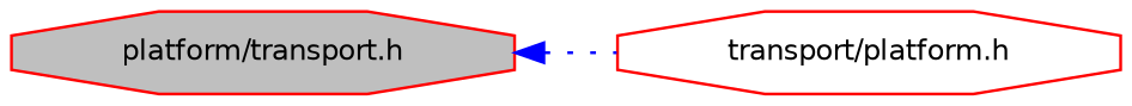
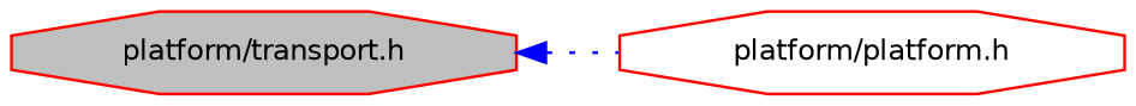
  digraph {
    rankdir=LR
    node [color=red fontname=Helvetica fontsize=10 shape=octagon]
    n1 [fillcolor=grey75 fontcolor=black height=0.2 label="platform/transport.h" style=filled width=0.4]
-   n2 [height=0.2 label="transport/platform.h" width=0.4]
+   n2 [height=0.2 label="platform/platform.h" width=0.4]
    n1 -> n2 [color=blue dir=back fontname=Helvetica fontsize=10 labelfontname=Helvetica labelfontsize=10 style=dotted]
  }
